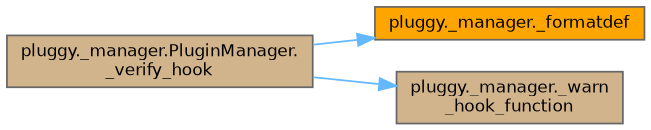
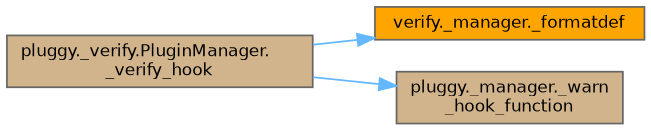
  digraph {
    rankdir=LR
    node [color=grey40 fillcolor=tan fontname=Helvetica fontsize=10 shape=box style=filled]
    edge [color=steelblue1 fontname=Helvetica fontsize=10 labelfontname=Helvetica labelfontsize=10 style=solid]
-   n1 [color=gray40 fontcolor=black height=0.2 label="pluggy._manager.PluginManager.\l_verify_hook" width=0.4]
-   n2 [fillcolor=orange height=0.2 label="pluggy._manager._formatdef" width=0.4]
+   n1 [color=gray40 fontcolor=black height=0.2 label="pluggy._verify.PluginManager.\l_verify_hook" width=0.4]
+   n2 [fillcolor=orange height=0.2 label="verify._manager._formatdef" width=0.4]
    n3 [height=0.2 label="pluggy._manager._warn\l_hook_function" width=0.4]
    n1 -> n2
    n1 -> n3
  }
